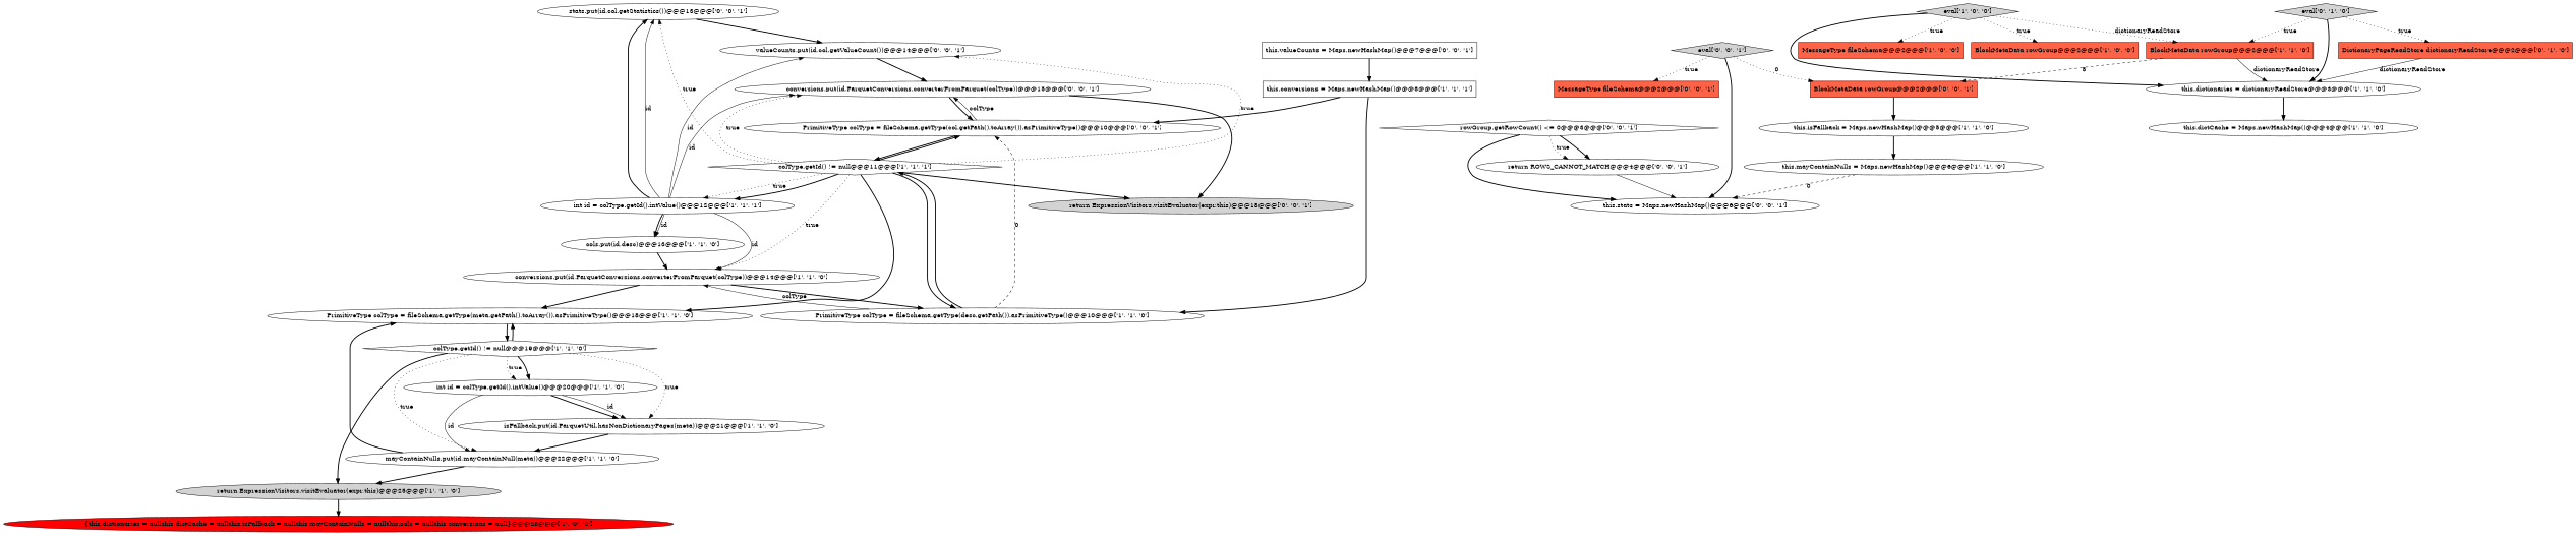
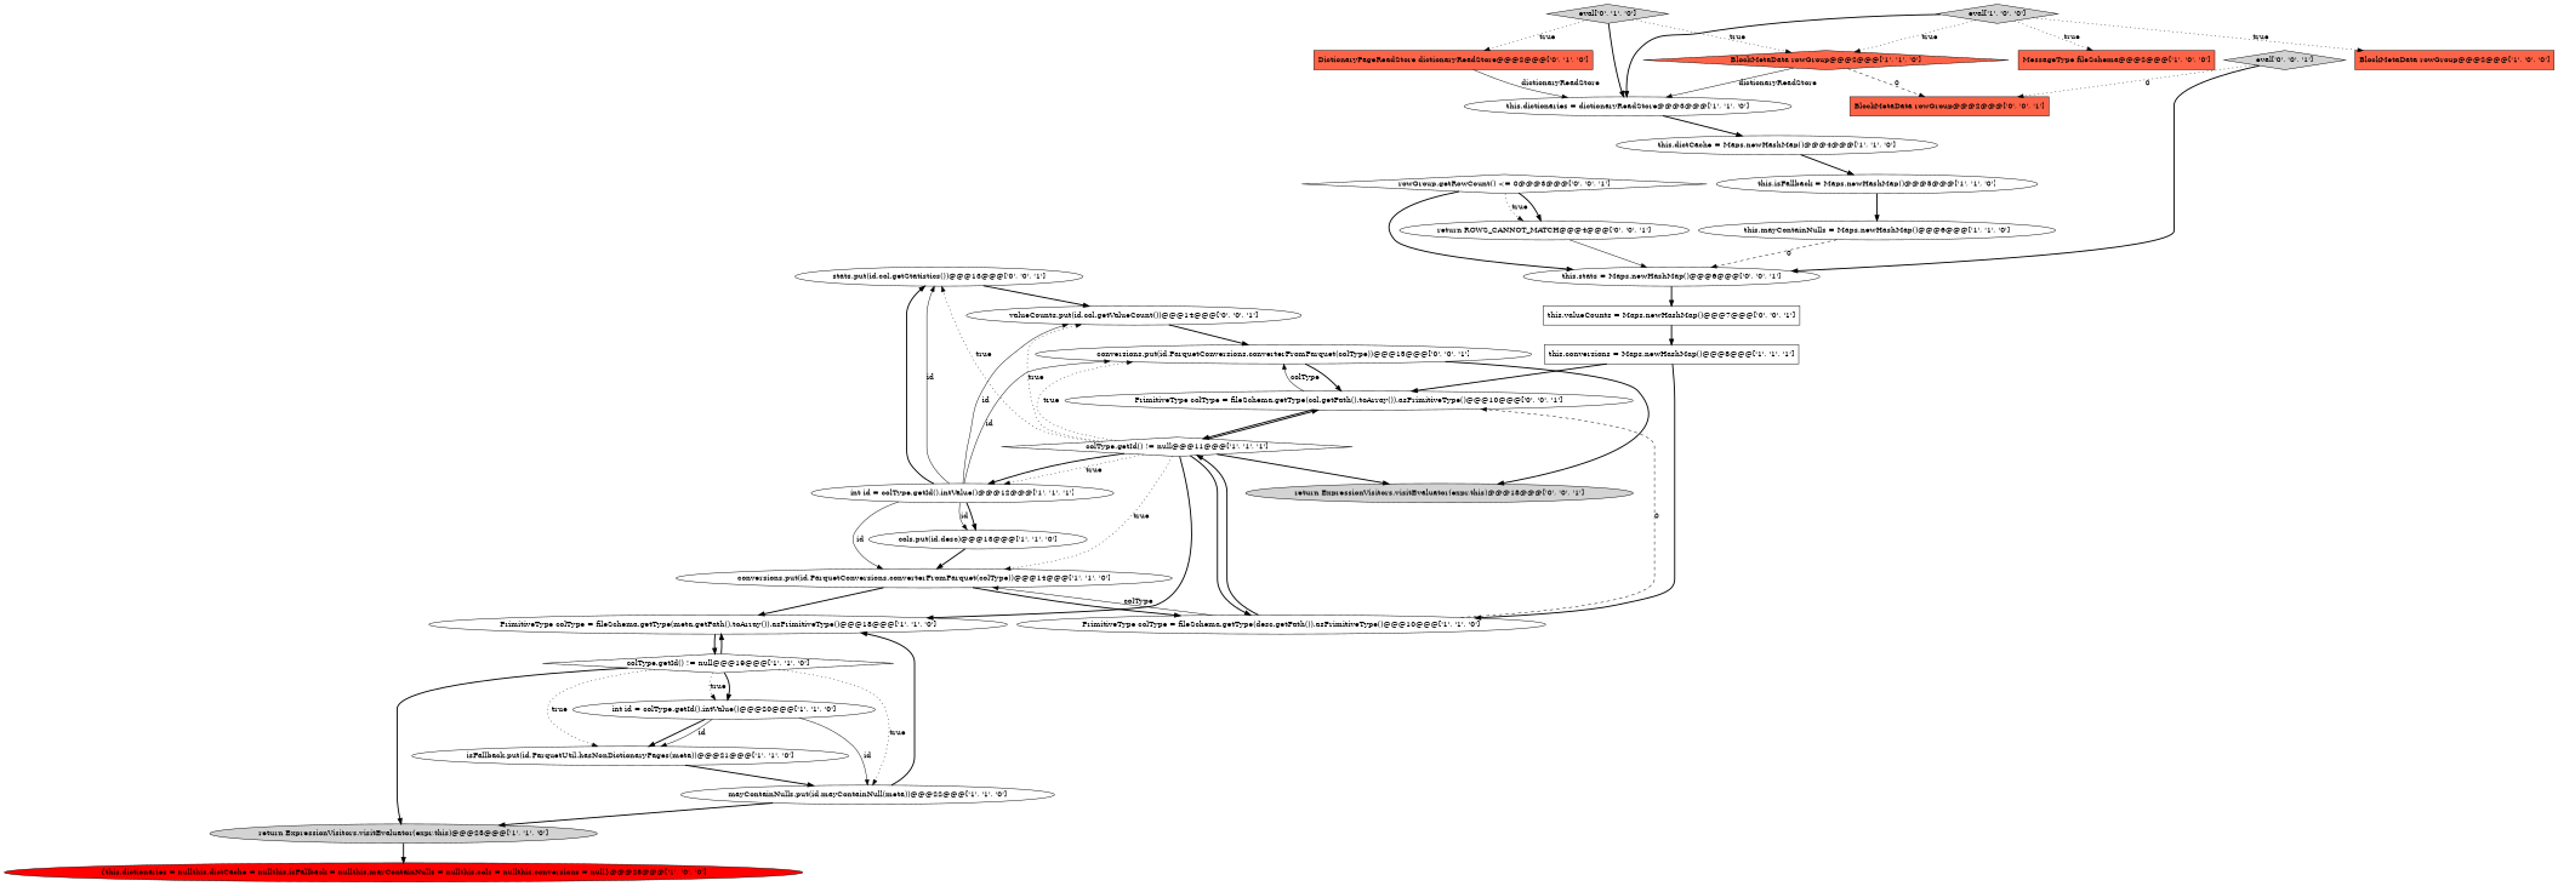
  digraph {
    node [fillcolor=white shape=ellipse style=filled]
    edge [style=bold]
    n1 [label="stats.put(id,col.getStatistics())@@@13@@@['0', '0', '1']"]
    n2 [label="valueCounts.put(id,col.getValueCount())@@@14@@@['0', '0', '1']"]
    n3 [label="conversions.put(id,ParquetConversions.converterFromParquet(colType))@@@15@@@['0', '0', '1']"]
    n4 [label="PrimitiveType colType = fileSchema.getType(meta.getPath().toArray()).asPrimitiveType()@@@18@@@['1', '1', '0']"]
    n5 [label="colType.getId() != null@@@19@@@['1', '1', '0']" shape=diamond]
    n6 [label="mayContainNulls.put(id,mayContainNull(meta))@@@22@@@['1', '1', '0']"]
    n7 [fillcolor=lightgray label="return ExpressionVisitors.visitEvaluator(expr,this)@@@25@@@['1', '1', '0']"]
    n8 [label="isFallback.put(id,ParquetUtil.hasNonDictionaryPages(meta))@@@21@@@['1', '1', '0']"]
    n9 [label="int id = colType.getId().intValue()@@@20@@@['1', '1', '0']"]
    n10 [label="colType.getId() != null@@@11@@@['1', '1', '1']" shape=diamond]
    n11 [label="conversions.put(id,ParquetConversions.converterFromParquet(colType))@@@14@@@['1', '1', '0']"]
    n12 [label="PrimitiveType colType = fileSchema.getType(desc.getPath()).asPrimitiveType()@@@10@@@['1', '1', '0']"]
    n13 [fillcolor=lightgray label="return ExpressionVisitors.visitEvaluator(expr,this)@@@18@@@['0', '0', '1']"]
    n14 [label="int id = colType.getId().intValue()@@@12@@@['1', '1', '1']"]
    n15 [label="PrimitiveType colType = fileSchema.getType(col.getPath().toArray()).asPrimitiveType()@@@10@@@['0', '0', '1']"]
    n16 [label="cols.put(id,desc)@@@13@@@['1', '1', '0']"]
    n17 [fillcolor=tomato label="BlockMetaData rowGroup@@@2@@@['0', '0', '1']" shape=box]
-   n18 [fillcolor=tomato label="BlockMetaData rowGroup@@@2@@@['1', '1', '0']" shape=box]
+   n18 [fillcolor=tomato label="BlockMetaData rowGroup@@@2@@@['1', '1', '0']" shape=diamond]
    n19 [label="this.dictionaries = dictionaryReadStore@@@3@@@['1', '1', '0']"]
    n20 [label="this.dictCache = Maps.newHashMap()@@@4@@@['1', '1', '0']"]
    n21 [fillcolor=tomato label="BlockMetaData rowGroup@@@2@@@['1', '0', '0']" shape=box]
    n22 [fillcolor=lightgray label="eval['1', '0', '0']" shape=diamond]
    n23 [fillcolor=tomato label="MessageType fileSchema@@@2@@@['1', '0', '0']" shape=box]
    n24 [label="return ROWS_CANNOT_MATCH@@@4@@@['0', '0', '1']"]
    n25 [label="this.stats = Maps.newHashMap()@@@6@@@['0', '0', '1']"]
    n26 [label="this.valueCounts = Maps.newHashMap()@@@7@@@['0', '0', '1']" shape=box]
    n27 [label="this.isFallback = Maps.newHashMap()@@@5@@@['1', '1', '0']"]
    n28 [label="this.mayContainNulls = Maps.newHashMap()@@@6@@@['1', '1', '0']"]
    n29 [fillcolor=red label="{this.dictionaries = nullthis.dictCache = nullthis.isFallback = nullthis.mayContainNulls = nullthis.cols = nullthis.conversions = null}@@@28@@@['1', '0', '0']"]
    n30 [fillcolor=lightgray label="eval['0', '1', '0']" shape=diamond]
    n31 [fillcolor=tomato label="DictionaryPageReadStore dictionaryReadStore@@@2@@@['0', '1', '0']" shape=box]
    n32 [label="rowGroup.getRowCount() <= 0@@@3@@@['0', '0', '1']" shape=diamond]
    n33 [label="this.conversions = Maps.newHashMap()@@@8@@@['1', '1', '1']" shape=box]
    n34 [fillcolor=lightgray label="eval['0', '0', '1']" shape=diamond]
-   n35 [fillcolor=tomato label="MessageType fileSchema@@@2@@@['0', '0', '1']" shape=box]
    n1 -> n2
    n2 -> n3
    n3 -> n13
    n3 -> n15
    n4 -> n5
    n5 -> n4
    n5 -> n6 [label=true style=dotted]
    n5 -> n7
    n5 -> n8 [label=true style=dotted]
    n5 -> n9
    n5 -> n9 [label=true style=dotted]
    n6 -> n4
    n6 -> n7
    n7 -> n29
    n8 -> n6
    n9 -> n6 [label=id style=solid]
    n9 -> n8
    n9 -> n8 [label=id style=solid]
    n10 -> n1 [label=true style=dotted]
    n10 -> n2 [label=true style=dotted]
    n10 -> n3 [label=true style=dotted]
    n10 -> n4
    n10 -> n11 [label=true style=dotted]
    n10 -> n12
    n10 -> n13
    n10 -> n14 [label=true style=dotted]
    n10 -> n14
    n10 -> n15
    n11 -> n4
    n11 -> n12
    n12 -> n10
    n12 -> n11 [label=colType style=solid]
    n12 -> n15 [label=0 style=dashed]
    n14 -> n1
    n14 -> n1 [label=id style=solid]
    n14 -> n2 [label=id style=solid]
    n14 -> n3 [label=id style=solid]
    n14 -> n11 [label=id style=solid]
    n14 -> n16
    n14 -> n16 [label=id style=solid]
    n15 -> n3 [label=colType style=solid]
    n15 -> n10
    n16 -> n11
-   n18 -> n17 [label=5 style=dashed]
+   n18 -> n17 [label=0 style=dashed]
    n18 -> n19 [label=dictionaryReadStore style=solid]
    n19 -> n20
-   n17 -> n27
-   n22 -> n18 [label=dictionaryReadStore style=dotted]
+   n20 -> n27
+   n22 -> n18 [label=true style=dotted]
    n22 -> n19
    n22 -> n21 [label=true style=dotted]
    n22 -> n23 [label=true style=dotted]
    n24 -> n25 [style=solid]
+   n25 -> n26
    n26 -> n33
    n27 -> n28
    n28 -> n25 [label=0 style=dashed]
    n30 -> n18 [label=true style=dotted]
    n30 -> n19
    n30 -> n31 [label=true style=dotted]
    n31 -> n19 [label=dictionaryReadStore style=solid]
    n32 -> n24
    n32 -> n24 [label=true style=dotted]
    n32 -> n25
    n33 -> n12
    n33 -> n15
    n34 -> n17 [label=0 style=dotted]
    n34 -> n25
-   n34 -> n35 [label=true style=dotted]
  }
